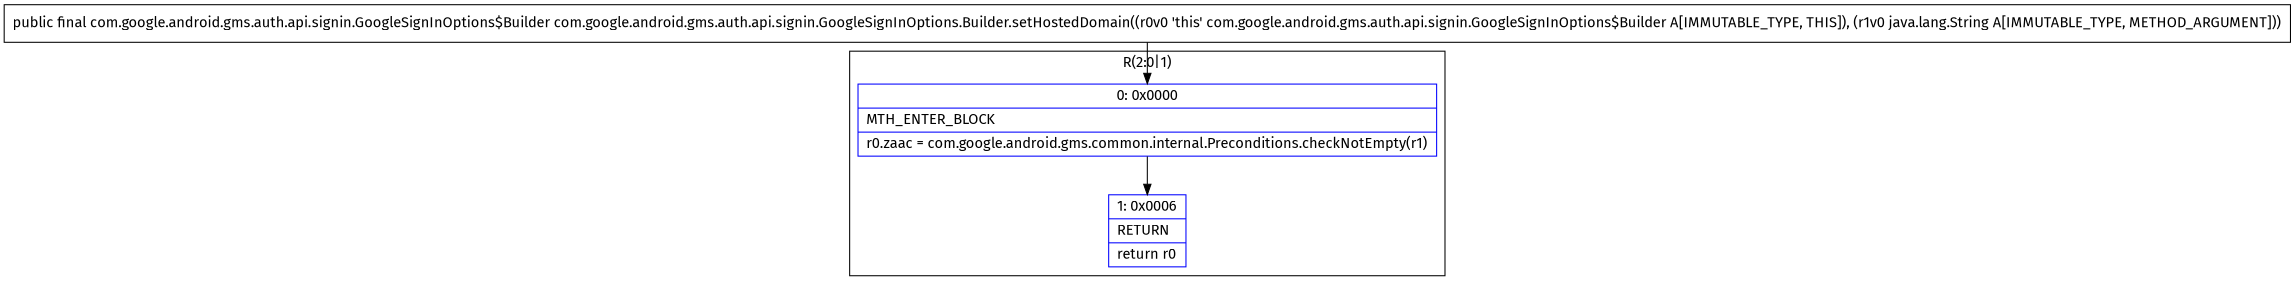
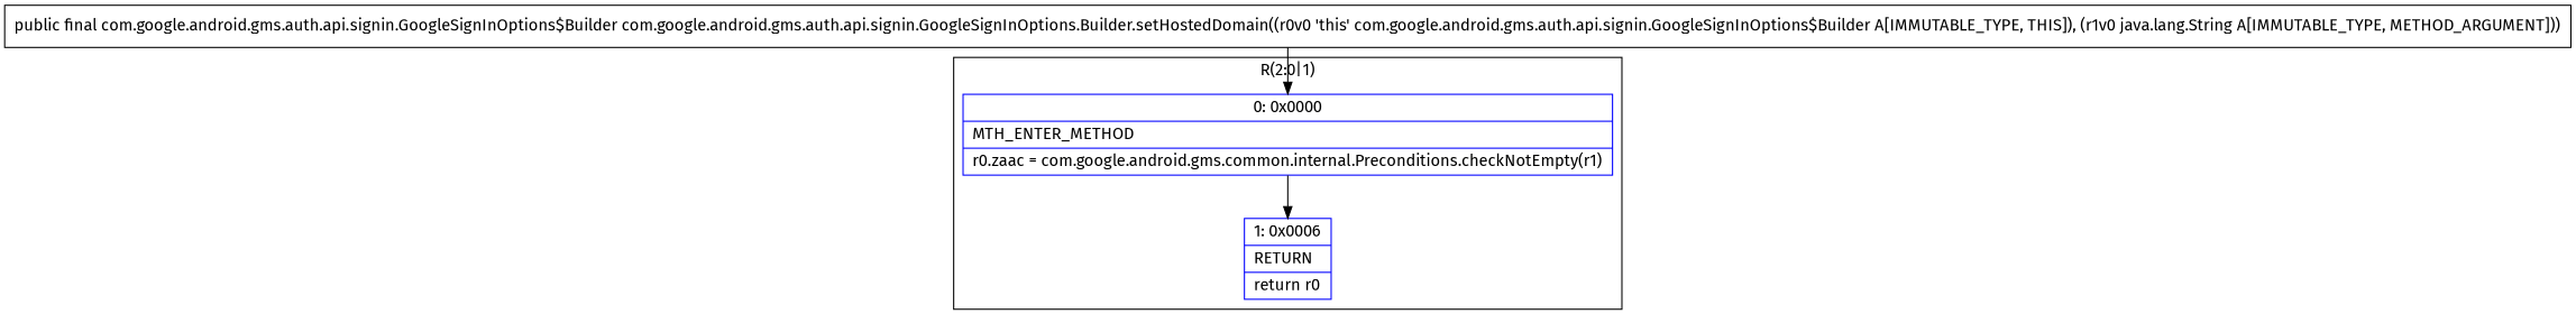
  digraph {
    fontname="Fira Sans"
    node [color=blue shape=record fontname="Fira Sans"]
    edge [fontname="Fira Sans"]
-   n1 [label="{0\:\ 0x0000|MTH_ENTER_BLOCK\l|r0.zaac = com.google.android.gms.common.internal.Preconditions.checkNotEmpty(r1)\l}"]
+   n1 [label="{0\:\ 0x0000|MTH_ENTER_METHOD\l|r0.zaac = com.google.android.gms.common.internal.Preconditions.checkNotEmpty(r1)\l}"]
    n2 [label="{1\:\ 0x0006|RETURN\l|return r0\l}"]
    n3 [label="{public final com.google.android.gms.auth.api.signin.GoogleSignInOptions$Builder com.google.android.gms.auth.api.signin.GoogleSignInOptions.Builder.setHostedDomain((r0v0 'this' com.google.android.gms.auth.api.signin.GoogleSignInOptions$Builder A[IMMUTABLE_TYPE, THIS]), (r1v0 java.lang.String A[IMMUTABLE_TYPE, METHOD_ARGUMENT])) }" color=""]
    subgraph cluster_1 {
      label="R(2:0|1)"
      n1
      n2
    }
    n1 -> n2
    n3 -> n1
  }
